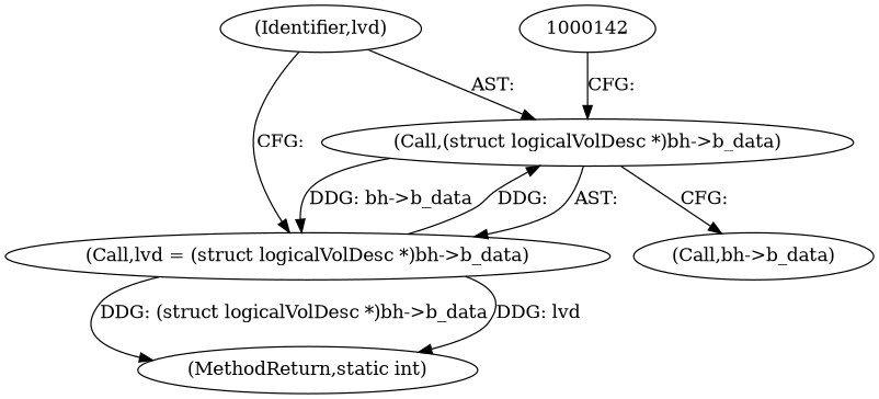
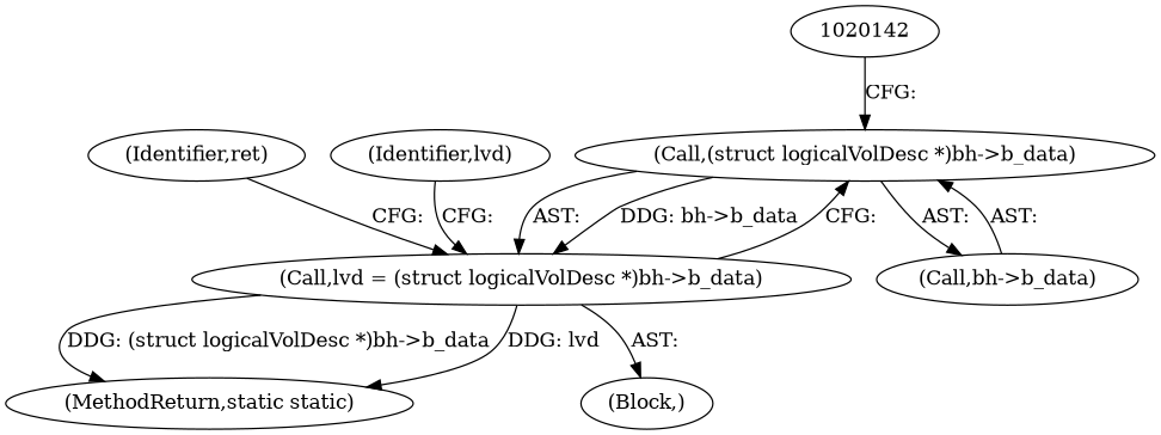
  digraph {
    n1 [label="(Call,(struct logicalVolDesc *)bh->b_data)"]
    n2 [label="(Call,lvd = (struct logicalVolDesc *)bh->b_data)"]
    n3 [label="(Call,bh->b_data)"]
-   n4 [label="(MethodReturn,static int)"]
+   n4 [label="(MethodReturn,static static)"]
+   n5 [label="(Block,)"]
+   n6 [label="(Identifier,ret)"]
    n7 [label="(Identifier,lvd)"]
-   1000142
+   1000142 [label=1020142]
    n1 -> n2 [label="AST: "]
    n1 -> n2 [label="DDG: bh->b_data"]
-   n1 -> n3 [label="CFG: "]
-   n2 -> n1 [label="DDG: "]
+   n1 -> n3 [label="AST: "]
+   n2 -> n1 [label="CFG: "]
    n2 -> n4 [label="DDG: (struct logicalVolDesc *)bh->b_data"]
    n2 -> n4 [label="DDG: lvd"]
-   n7 -> n1 [label="AST: "]
+   n2 -> n5 [label="AST: "]
+   n3 -> n1 [label="AST: "]
+   n6 -> n2 [label="CFG: "]
    n7 -> n2 [label="CFG: "]
    1000142 -> n1 [label="CFG: "]
  }
